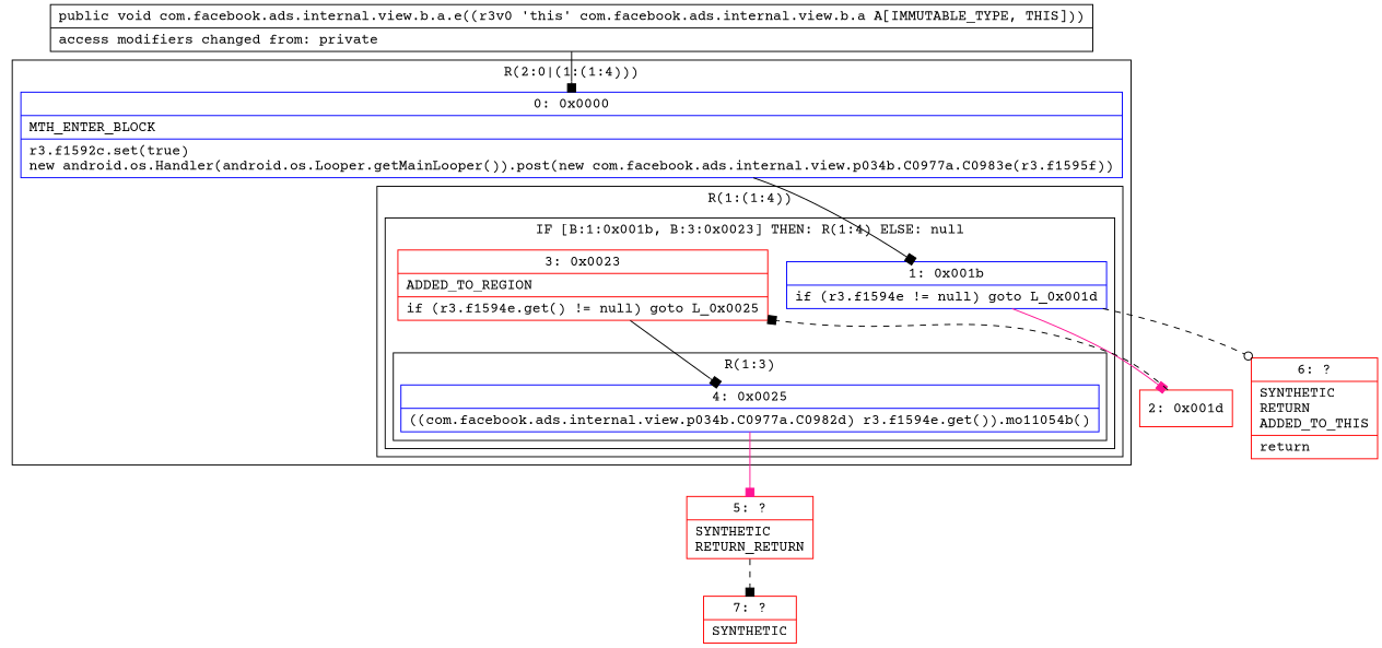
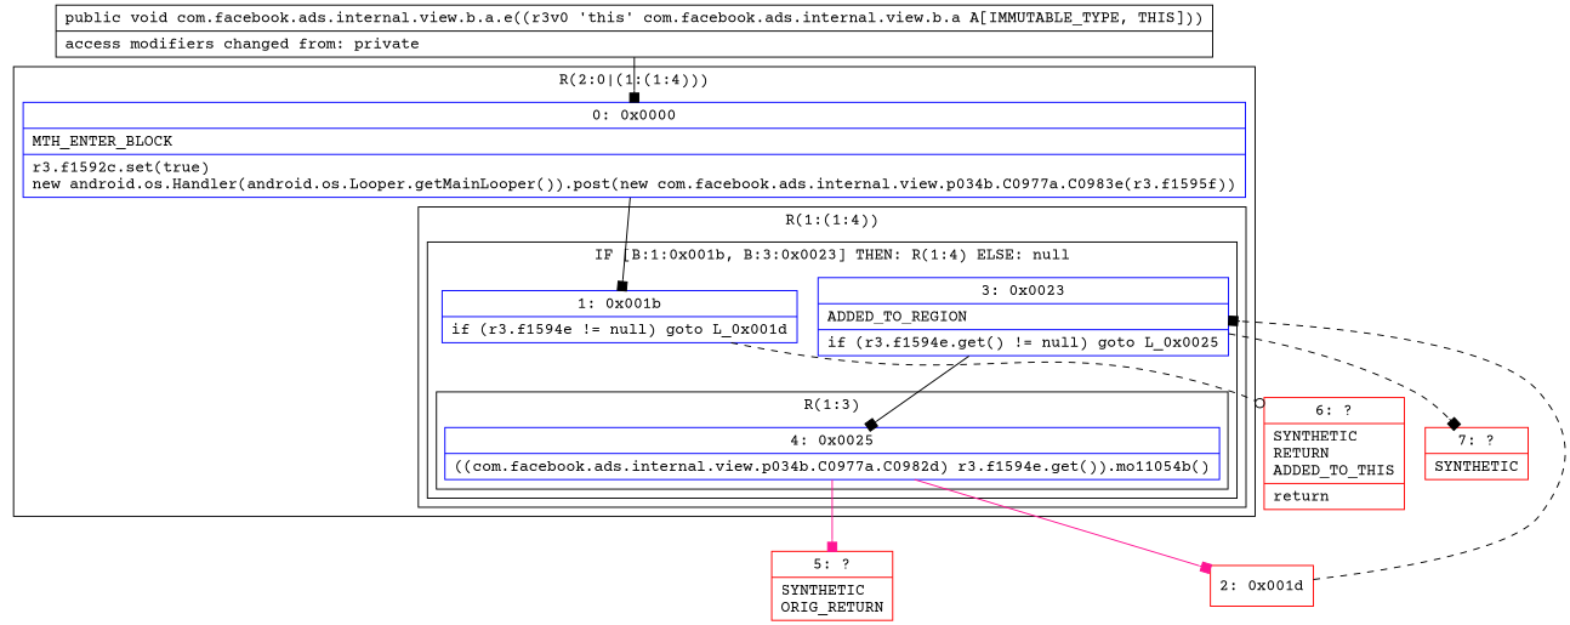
  digraph {
    fontname="Courier Prime"
    node [color=blue fontname="Courier Prime" shape=record]
    edge [arrowhead=box color=black fontname="Courier Prime"]
    n1 [label="{4\:\ 0x0025|((com.facebook.ads.internal.view.p034b.C0977a.C0982d) r3.f1594e.get()).mo11054b()\l}"]
    n2 [label="{1\:\ 0x001b|if (r3.f1594e != null) goto L_0x001d\l}"]
-   n3 [color=red label="{3\:\ 0x0023|ADDED_TO_REGION\l|if (r3.f1594e.get() != null) goto L_0x0025\l}"]
+   n3 [label="{3\:\ 0x0023|ADDED_TO_REGION\l|if (r3.f1594e.get() != null) goto L_0x0025\l}"]
    n4 [label="{0\:\ 0x0000|MTH_ENTER_BLOCK\l|r3.f1592c.set(true)\lnew android.os.Handler(android.os.Looper.getMainLooper()).post(new com.facebook.ads.internal.view.p034b.C0977a.C0983e(r3.f1595f))\l}"]
-   n5 [color=red label="{5\:\ ?|SYNTHETIC\lRETURN_RETURN\l}"]
+   n5 [color=red label="{5\:\ ?|SYNTHETIC\lORIG_RETURN\l}"]
    n6 [color=red label="{2\:\ 0x001d}"]
    n7 [color=red label="{6\:\ ?|SYNTHETIC\lRETURN\lADDED_TO_THIS\l|return\l}"]
    n8 [color=red label="{7\:\ ?|SYNTHETIC\l}"]
    n9 [label="{public void com.facebook.ads.internal.view.b.a.e((r3v0 'this' com.facebook.ads.internal.view.b.a A[IMMUTABLE_TYPE, THIS]))  | access modifiers changed from: private\l}" color=""]
    subgraph cluster_1 {
      label="R(2:0|(1:(1:4)))"
      n4
      subgraph cluster_2 {
        label="R(1:(1:4))"
        subgraph cluster_3 {
          label="IF [B:1:0x001b, B:3:0x0023] THEN: R(1:4) ELSE: null"
          n2
          n3
          subgraph cluster_4 {
            label="R(1:3)"
            n1
          }
        }
      }
    }
    n1 -> n5 [color=deeppink]
-   n2 -> n6 [color=deeppink]
+   n1 -> n6 [color=deeppink]
    n2 -> n7 [arrowhead=odot style=dashed]
    n3 -> n1
-   n5 -> n8 [style=dashed]
+   n3 -> n8 [style=dashed]
    n4 -> n2
    n6 -> n3 [style=dashed]
    n9 -> n4
  }
